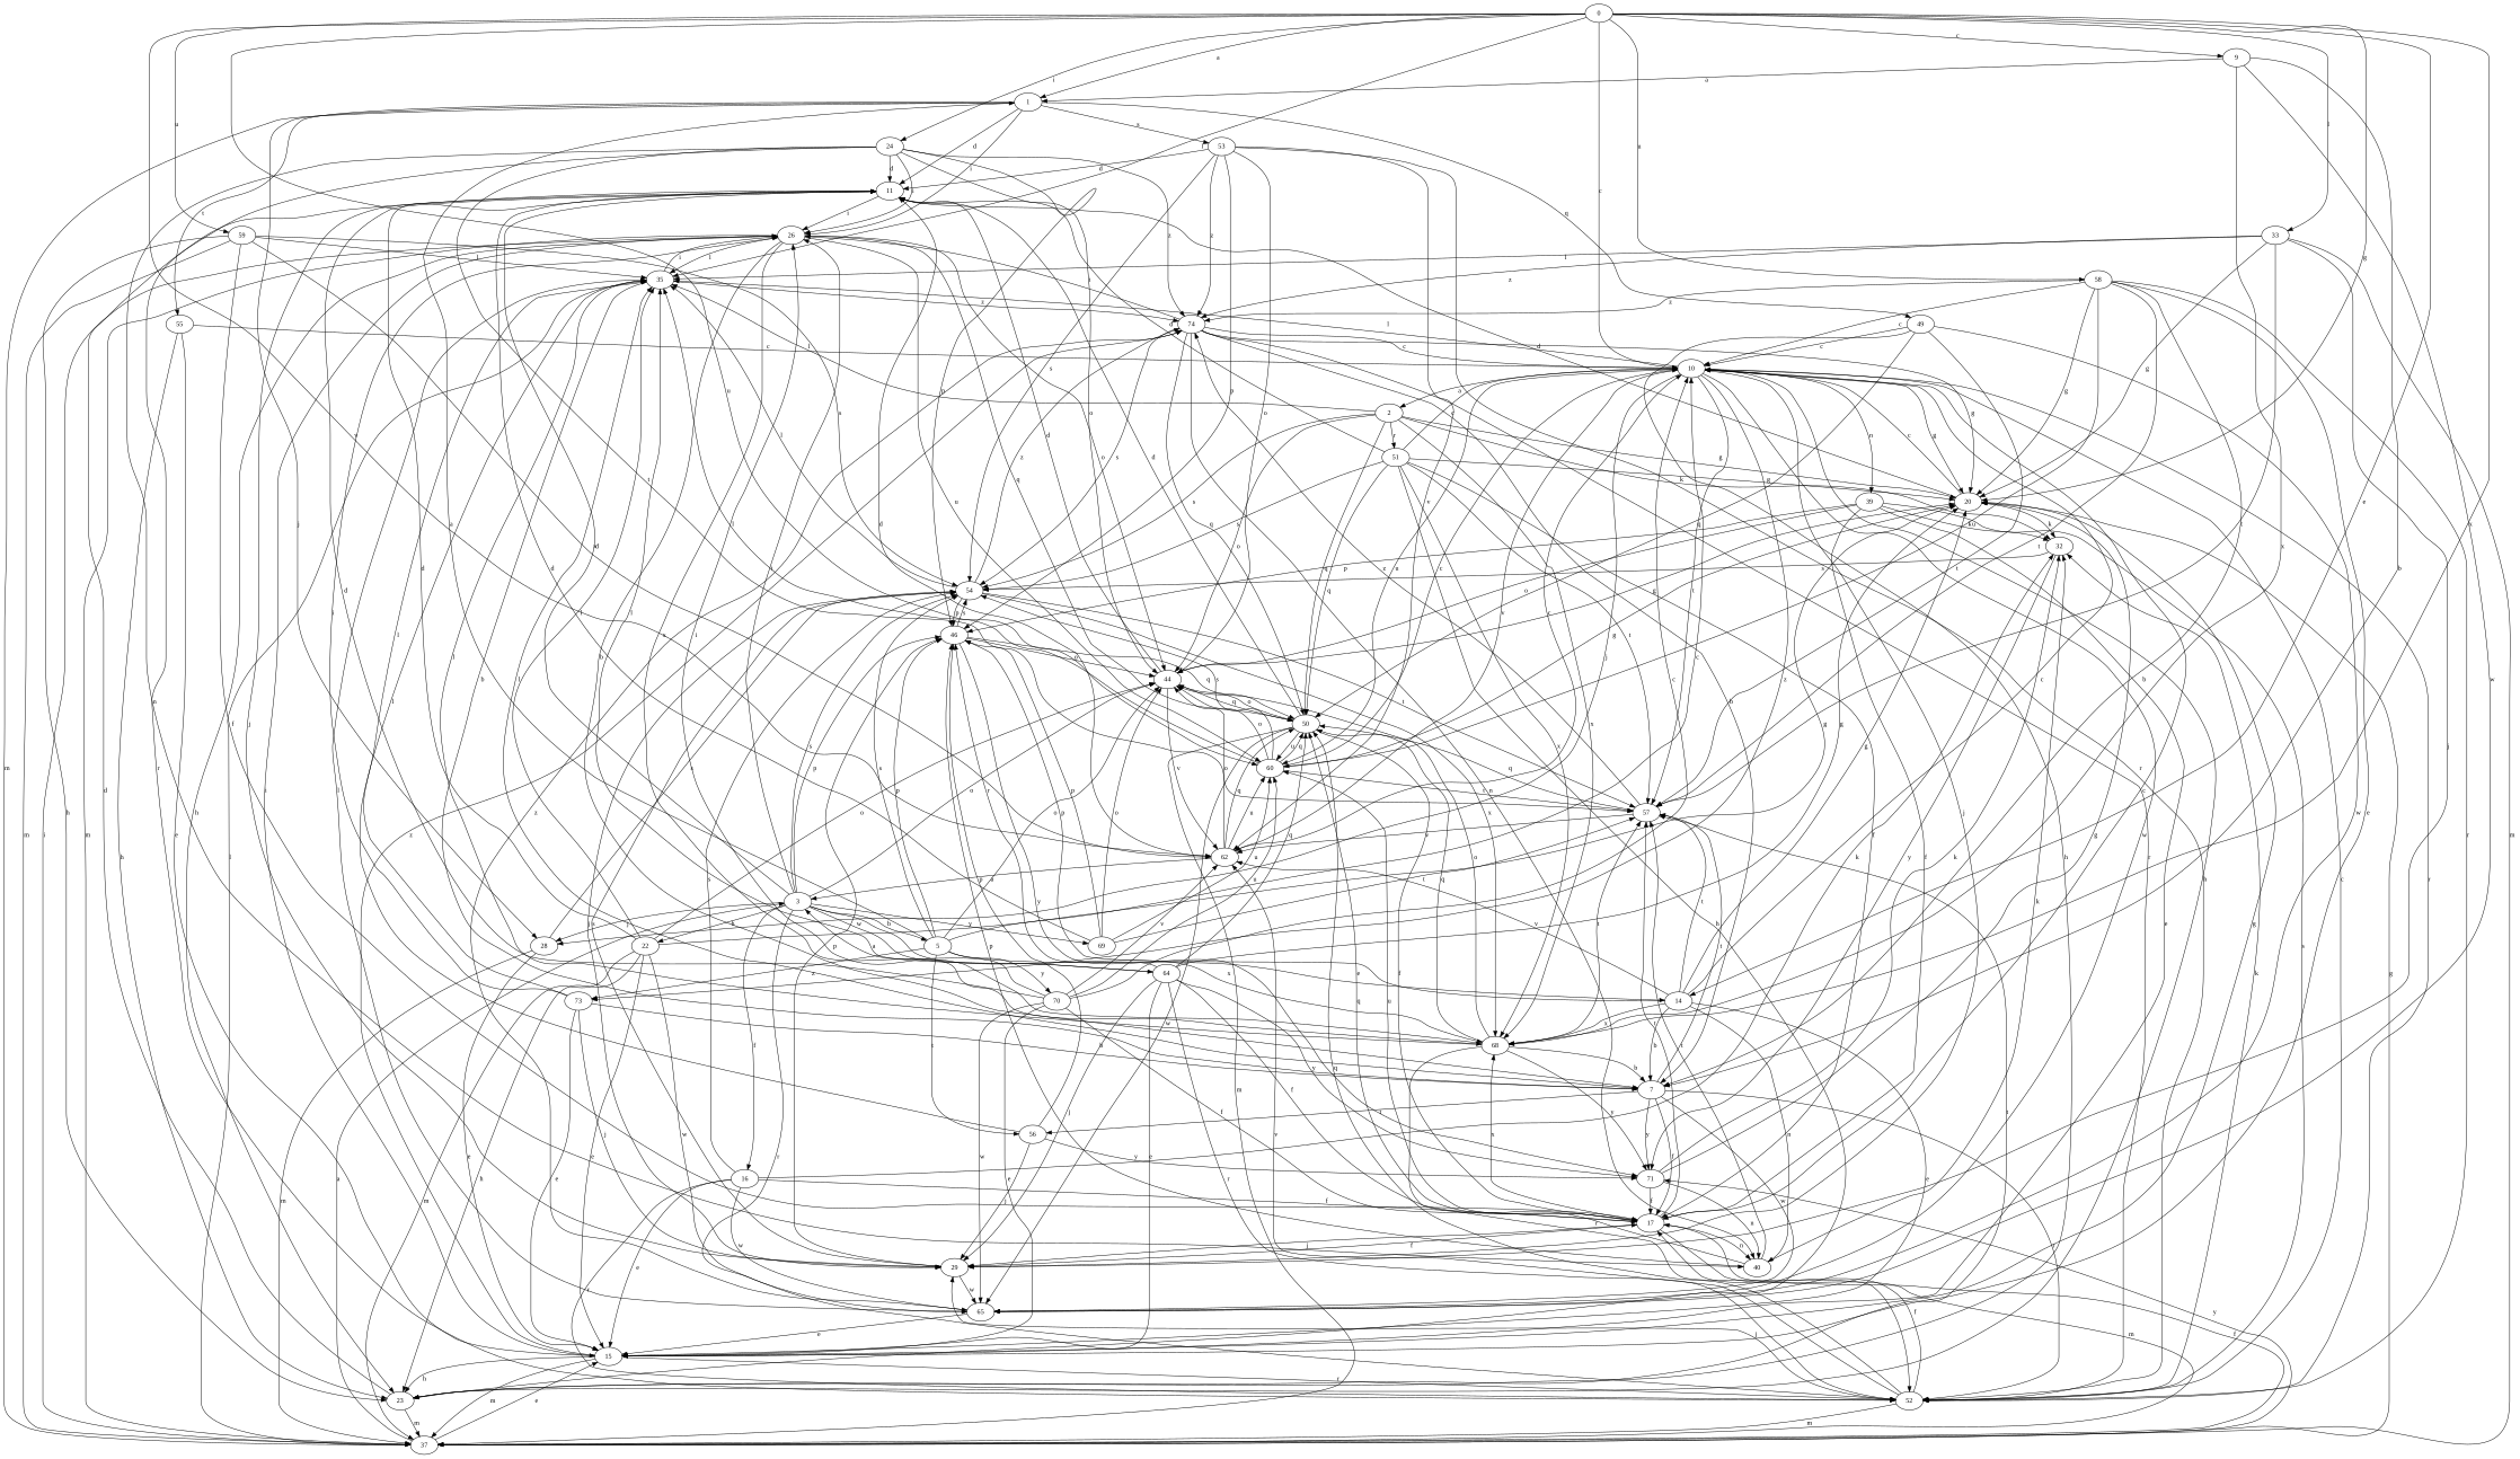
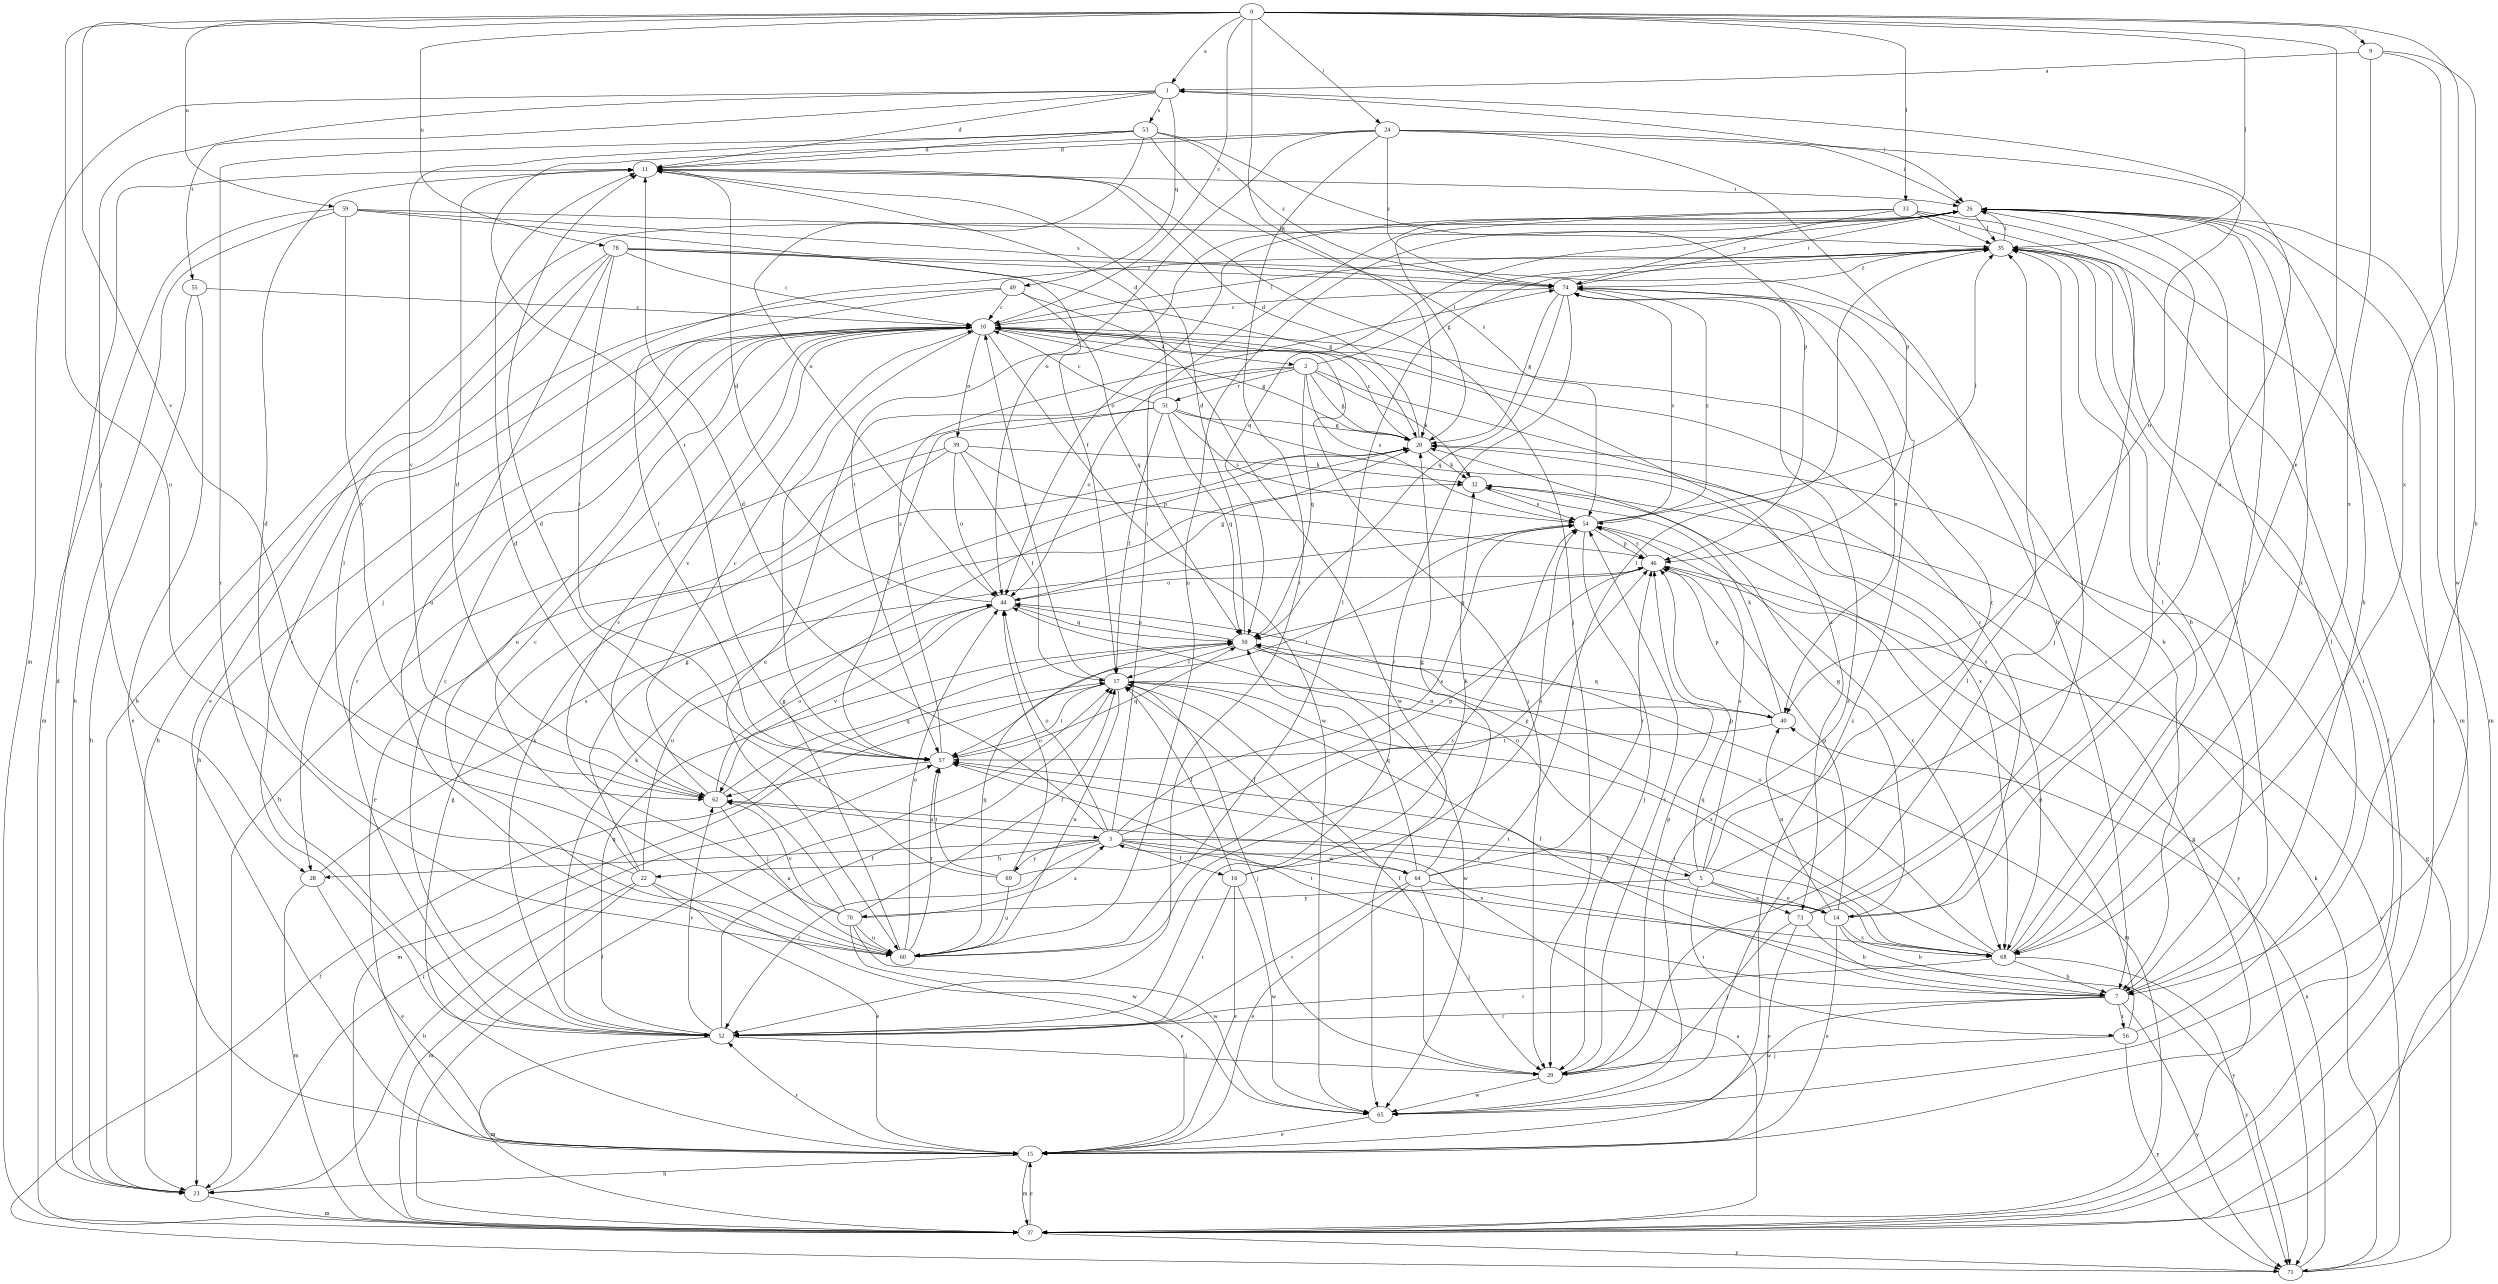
  strict digraph {
    fontname="Liberation Serif"
    node [fontname="Liberation Serif"]
    edge [fontname="Liberation Serif"]
    0
    1
    9
    10
    14
    20
    24
    33
    35
-   58
+   58 [label=78]
    59
    60
    62
    68
    n15 [label=11]
    26
    28
    37
    49
    53
    55
    7
    65
    2
    52
    73
    57
    23
    29
    39
    46
    15
    40
    32
    44
    74
    54
    17
    50
    3
    71
    51
    5
    16
    22
    64
    69
    56
    70
    0 -> 1 [label=a]
    0 -> 9 [label=c]
    0 -> 10 [label=c]
    0 -> 14 [label=e]
    0 -> 20 [label=g]
    0 -> 24 [label=i]
    0 -> 33 [label=l]
    0 -> 35 [label=l]
    0 -> 58 [label=u]
    0 -> 59 [label=u]
    0 -> 60 [label=u]
    0 -> 62 [label=v]
    0 -> 68 [label=x]
    1 -> n15 [label=d]
    1 -> 26 [label=i]
    1 -> 28 [label=j]
    1 -> 37 [label=m]
    1 -> 49 [label=q]
    1 -> 53 [label=s]
    1 -> 55 [label=t]
    9 -> 1 [label=a]
    9 -> 68 [label=x]
    9 -> 7 [label=b]
    9 -> 65 [label=w]
    10 -> 20 [label=g]
    10 -> 35 [label=l]
    10 -> 60 [label=u]
    10 -> 62 [label=v]
    10 -> 28 [label=j]
    10 -> 65 [label=w]
    10 -> 2 [label=a]
    10 -> 52 [label=r]
    10 -> 73 [label=z]
    10 -> 57 [label=t]
    10 -> 23 [label=h]
    10 -> 29 [label=j]
    10 -> 39 [label=n]
    14 -> 10 [label=c]
    14 -> 20 [label=g]
    14 -> 62 [label=v]
    14 -> 68 [label=x]
    14 -> 7 [label=b]
    14 -> 57 [label=t]
    14 -> 46 [label=p]
    14 -> 15 [label=e]
    14 -> 40 [label=n]
    20 -> 10 [label=c]
    20 -> n15 [label=d]
    20 -> 32 [label=k]
    24 -> n15 [label=d]
    24 -> 26 [label=i]
    24 -> 52 [label=r]
    24 -> 57 [label=t]
    24 -> 46 [label=p]
    24 -> 40 [label=n]
    24 -> 44 [label=o]
    24 -> 74 [label=z]
    33 -> 20 [label=g]
    33 -> 35 [label=l]
    33 -> 37 [label=m]
    33 -> 57 [label=t]
    33 -> 29 [label=j]
    33 -> 74 [label=z]
    35 -> 26 [label=i]
    35 -> 7 [label=b]
    35 -> 74 [label=z]
    58 -> 10 [label=c]
    58 -> 20 [label=g]
    58 -> 60 [label=u]
    58 -> 7 [label=b]
    58 -> 52 [label=r]
    58 -> 57 [label=t]
    58 -> 15 [label=e]
    58 -> 74 [label=z]
    59 -> 35 [label=l]
    59 -> 62 [label=v]
    59 -> 37 [label=m]
    59 -> 23 [label=h]
-   59 -> 54 [label=s]
+   59 -> 74 [label=s]
    59 -> 17 [label=f]
    60 -> 10 [label=c]
    60 -> 20 [label=g]
    60 -> 35 [label=l]
    60 -> 57 [label=t]
    60 -> 44 [label=o]
    60 -> 54 [label=s]
    60 -> 50 [label=q]
    62 -> 10 [label=c]
    62 -> 60 [label=u]
    62 -> n15 [label=d]
    62 -> 44 [label=o]
    62 -> 50 [label=q]
    62 -> 3 [label=a]
    68 -> 35 [label=l]
    68 -> 26 [label=i]
    68 -> 7 [label=b]
    68 -> 52 [label=r]
    68 -> 57 [label=t]
    68 -> 44 [label=o]
    68 -> 50 [label=q]
    68 -> 71 [label=y]
    n15 -> 26 [label=i]
    n15 -> 29 [label=j]
    26 -> 35 [label=l]
    26 -> 60 [label=u]
    26 -> 68 [label=x]
    26 -> 37 [label=m]
    26 -> 7 [label=b]
    26 -> 23 [label=h]
    26 -> 44 [label=o]
    26 -> 50 [label=q]
    28 -> 37 [label=m]
    28 -> 15 [label=e]
    28 -> 54 [label=s]
    37 -> 20 [label=g]
    37 -> 35 [label=l]
    37 -> 26 [label=i]
    37 -> 15 [label=e]
    37 -> 17 [label=f]
    37 -> 3 [label=a]
    37 -> 71 [label=y]
    49 -> 10 [label=c]
    49 -> 65 [label=w]
    49 -> 57 [label=t]
    49 -> 23 [label=h]
    49 -> 50 [label=q]
    53 -> 62 [label=v]
    53 -> n15 [label=d]
    53 -> 52 [label=r]
    53 -> 46 [label=p]
    53 -> 44 [label=o]
    53 -> 74 [label=z]
    53 -> 54 [label=s]
    55 -> 10 [label=c]
    55 -> 23 [label=h]
    55 -> 15 [label=e]
    7 -> 35 [label=l]
    7 -> 65 [label=w]
    7 -> 52 [label=r]
    7 -> 57 [label=t]
    7 -> 17 [label=f]
    7 -> 71 [label=y]
    7 -> 56 [label=t]
    65 -> 35 [label=l]
    65 -> 15 [label=e]
    65 -> 74 [label=z]
    2 -> 20 [label=g]
    2 -> 35 [label=l]
    2 -> 68 [label=x]
    2 -> 32 [label=k]
    2 -> 44 [label=o]
    2 -> 54 [label=s]
    2 -> 50 [label=q]
    2 -> 51 [label=r]
    52 -> 10 [label=c]
    52 -> 62 [label=v]
    52 -> 37 [label=m]
    52 -> 29 [label=j]
    52 -> 32 [label=k]
    52 -> 17 [label=f]
    52 -> 50 [label=q]
    73 -> 35 [label=l]
    73 -> 26 [label=i]
    73 -> 7 [label=b]
    73 -> 29 [label=j]
    73 -> 15 [label=e]
    57 -> 62 [label=v]
    57 -> 74 [label=z]
    57 -> 50 [label=q]
    23 -> n15 [label=d]
    23 -> 37 [label=m]
    23 -> 57 [label=t]
    29 -> 65 [label=w]
    29 -> 46 [label=p]
    29 -> 54 [label=s]
    29 -> 17 [label=f]
    39 -> 52 [label=s]
    39 -> 46 [label=p]
    39 -> 15 [label=e]
    39 -> 32 [label=k]
    39 -> 44 [label=o]
    39 -> 17 [label=f]
    46 -> 44 [label=o]
    46 -> 54 [label=s]
    46 -> 50 [label=q]
    46 -> 71 [label=y]
    15 -> 20 [label=g]
    15 -> 26 [label=i]
    15 -> 37 [label=m]
    15 -> 52 [label=r]
    15 -> 23 [label=h]
    15 -> 74 [label=z]
    40 -> 57 [label=t]
    40 -> 46 [label=p]
    40 -> 32 [label=k]
    40 -> 50 [label=q]
    32 -> 54 [label=s]
    32 -> 71 [label=y]
    44 -> 20 [label=g]
    44 -> 62 [label=v]
    44 -> n15 [label=d]
    44 -> 50 [label=q]
    74 -> 10 [label=c]
    74 -> 20 [label=g]
    74 -> 26 [label=i]
    74 -> 7 [label=b]
    74 -> 52 [label=r]
    74 -> 40 [label=n]
    74 -> 54 [label=s]
    74 -> 50 [label=q]
    54 -> 35 [label=l]
    54 -> 68 [label=x]
    54 -> 57 [label=t]
    54 -> 29 [label=j]
    54 -> 46 [label=p]
    54 -> 74 [label=z]
    17 -> 10 [label=c]
    17 -> 60 [label=u]
    17 -> 68 [label=x]
    17 -> 37 [label=m]
    17 -> 57 [label=t]
    17 -> 29 [label=j]
    17 -> 40 [label=n]
-   50 -> 60 [label=u]
+   2 -> 60 [label=u]
    50 -> n15 [label=d]
    50 -> 37 [label=m]
    50 -> 65 [label=w]
    50 -> 44 [label=o]
    50 -> 17 [label=f]
    3 -> 68 [label=x]
    3 -> n15 [label=d]
    3 -> 26 [label=i]
    3 -> 28 [label=j]
    3 -> 52 [label=r]
    3 -> 46 [label=p]
    3 -> 44 [label=o]
    3 -> 54 [label=s]
    3 -> 5 [label=b]
    3 -> 16 [label=f]
    3 -> 22 [label=h]
    3 -> 64 [label=w]
    3 -> 69 [label=y]
    71 -> 20 [label=g]
    71 -> 40 [label=n]
    71 -> 32 [label=k]
    71 -> 17 [label=f]
    51 -> 10 [label=c]
    51 -> 20 [label=g]
    51 -> 68 [label=x]
    51 -> n15 [label=d]
    51 -> 57 [label=t]
    51 -> 23 [label=h]
    51 -> 54 [label=s]
    51 -> 17 [label=f]
    51 -> 50 [label=q]
    5 -> 1 [label=a]
    5 -> 10 [label=c]
    5 -> 14 [label=e]
    5 -> 73 [label=z]
    5 -> 46 [label=p]
    5 -> 44 [label=o]
    5 -> 54 [label=s]
    5 -> 56 [label=t]
    5 -> 70 [label=y]
    16 -> 65 [label=w]
    16 -> 52 [label=r]
    16 -> 15 [label=e]
    16 -> 32 [label=k]
    16 -> 54 [label=s]
    16 -> 17 [label=f]
    22 -> 20 [label=g]
    22 -> 35 [label=l]
    22 -> n15 [label=d]
    22 -> 37 [label=m]
    22 -> 65 [label=w]
    22 -> 23 [label=h]
    22 -> 15 [label=e]
    22 -> 44 [label=o]
    64 -> 20 [label=g]
    64 -> 35 [label=l]
    64 -> 52 [label=r]
    64 -> 29 [label=j]
    64 -> 46 [label=r]
    64 -> 15 [label=e]
    64 -> 17 [label=f]
    64 -> 50 [label=q]
    64 -> 71 [label=y]
    69 -> 60 [label=u]
    69 -> n15 [label=d]
    69 -> 57 [label=t]
    69 -> 46 [label=p]
    69 -> 44 [label=o]
    56 -> 35 [label=l]
    56 -> 29 [label=j]
    56 -> 46 [label=p]
    56 -> 71 [label=y]
    70 -> 10 [label=c]
    70 -> 60 [label=u]
    70 -> 62 [label=v]
    70 -> n15 [label=d]
    70 -> 65 [label=w]
    70 -> 15 [label=e]
    70 -> 17 [label=f]
    70 -> 3 [label=a]
  }
